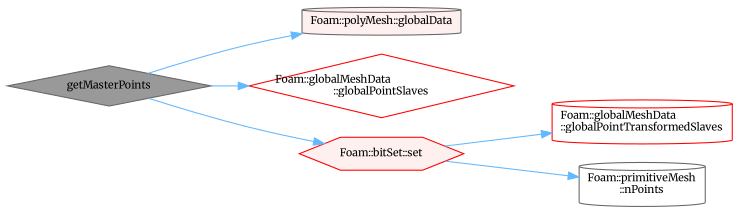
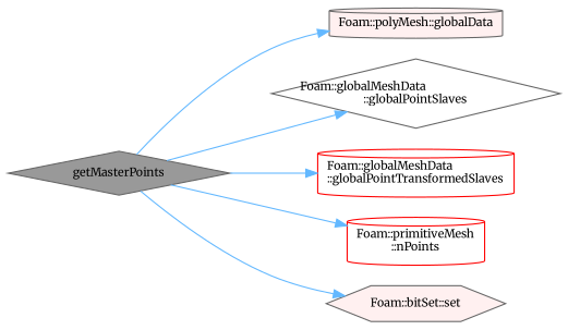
  digraph {
    fontname=Merriweather
    rankdir=LR
    node [color=grey40 fillcolor=white fontname=Merriweather fontsize=10 shape=cylinder style=filled]
    edge [color=steelblue1 fontname=Merriweather fontsize=10 labelfontname=Helvetica labelfontsize=10 style=solid]
    n1 [color=gray40 fillcolor=grey60 fontcolor=black height=0.2 label=getMasterPoints shape=diamond width=0.4]
    n2 [fillcolor="#FFF0F0" height=0.2 label="Foam::polyMesh::globalData" width=0.4]
-   n3 [color=red height=0.2 label="Foam::globalMeshData\l::globalPointSlaves" shape=diamond width=0.4]
+   n3 [height=0.2 label="Foam::globalMeshData\l::globalPointSlaves" shape=diamond width=0.4]
    n4 [color=red height=0.2 label="Foam::globalMeshData\l::globalPointTransformedSlaves" width=0.4]
-   n5 [height=0.2 label="Foam::primitiveMesh\l::nPoints" width=0.4]
-   n6 [color=red fillcolor="#FFF0F0" height=0.2 label="Foam::bitSet::set" shape=hexagon width=0.4]
+   n5 [color=red height=0.2 label="Foam::primitiveMesh\l::nPoints" width=0.4]
+   n6 [fillcolor="#FFF0F0" height=0.2 label="Foam::bitSet::set" shape=hexagon width=0.4]
    n1 -> n2
    n1 -> n3
-   n6 -> n4
-   n6 -> n5
+   n1 -> n4
+   n1 -> n5
    n1 -> n6
  }
